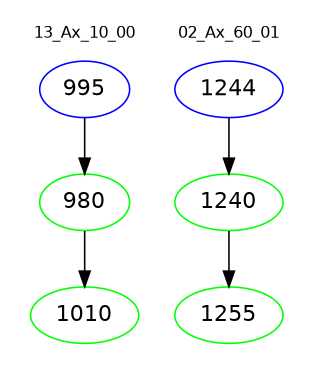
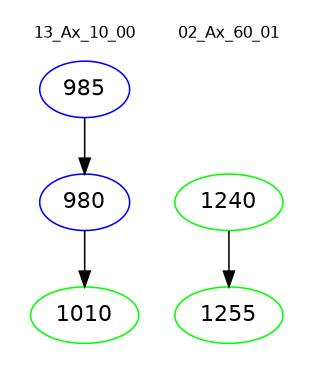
  digraph {
    fontname="DejaVu Sans"
    node [color=green fontname="DejaVu Sans"]
    edge [color=black fontname="DejaVu Sans"]
-   n1 [color=blue label=995]
-   n2 [label=980]
+   n1 [color=blue label=985]
+   n2 [color=blue label=980]
    n3 [label=1010]
-   n4 [color=blue label=1244]
    n5 [label=1240]
    n6 [label=1255]
    subgraph cluster_1 {
      color=white
      fontsize=10
      label="13_Ax_10_00"
      n1
      n2
      n3
    }
    subgraph cluster_2 {
      color=white
      fontsize=10
      label="02_Ax_60_01"
-     n4
      n5
      n6
    }
    n1 -> n2
    n2 -> n3
-   n4 -> n5
    n5 -> n6
  }
